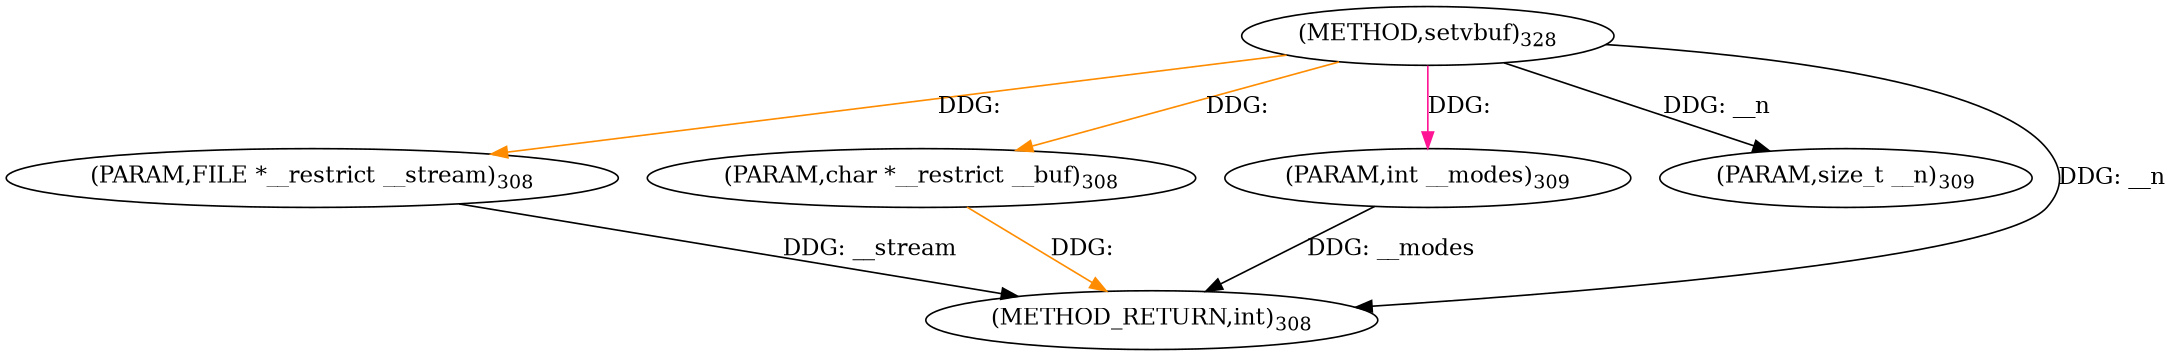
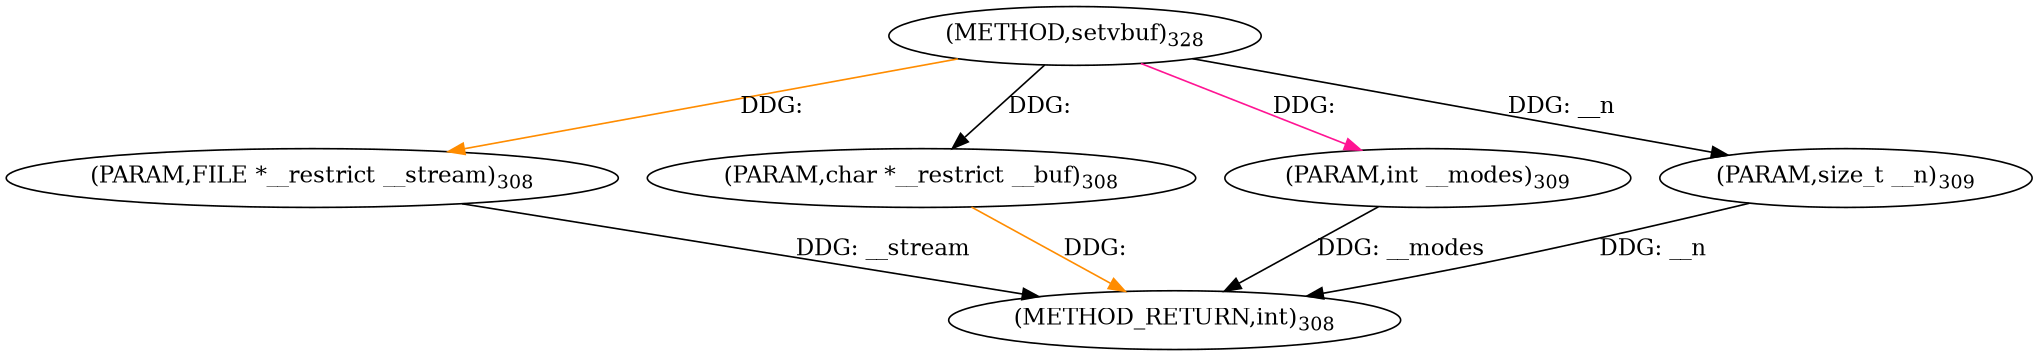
  digraph {
    edge [color=black]
    n1 [label=<(METHOD,setvbuf)<SUB>328</SUB>>]
    n2 [label=<(PARAM,FILE *__restrict __stream)<SUB>308</SUB>>]
    n3 [label=<(PARAM,char *__restrict __buf)<SUB>308</SUB>>]
    n4 [label=<(PARAM,int __modes)<SUB>309</SUB>>]
    n5 [label=<(PARAM,size_t __n)<SUB>309</SUB>>]
    n6 [label=<(METHOD_RETURN,int)<SUB>308</SUB>>]
    n1 -> n2 [color=darkorange label="DDG: "]
-   n1 -> n3 [color=darkorange label="DDG: "]
+   n1 -> n3 [label="DDG: "]
    n1 -> n4 [color=deeppink label="DDG: "]
    n1 -> n5 [label="DDG: __n"]
    n2 -> n6 [label="DDG: __stream"]
    n3 -> n6 [color=darkorange label="DDG: "]
    n4 -> n6 [label="DDG: __modes"]
-   n1 -> n6 [label="DDG: __n"]
+   n5 -> n6 [label="DDG: __n"]
  }
